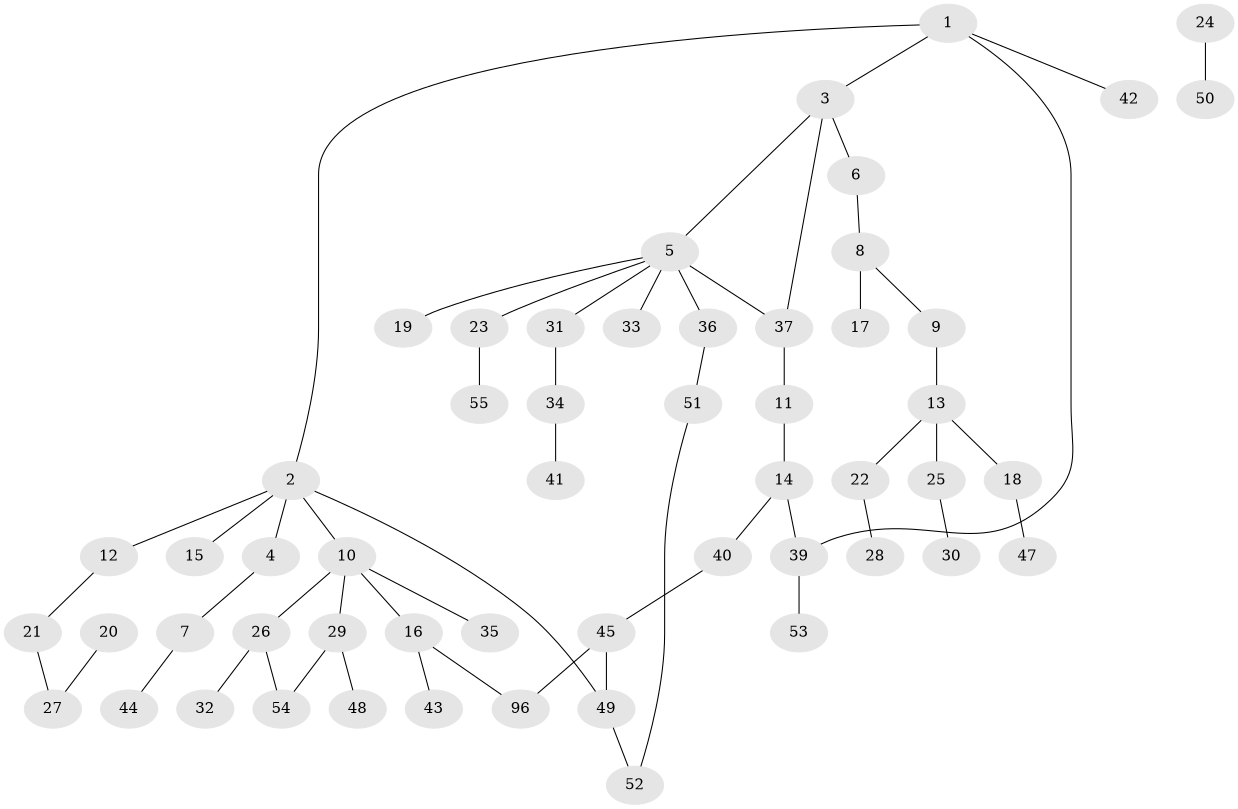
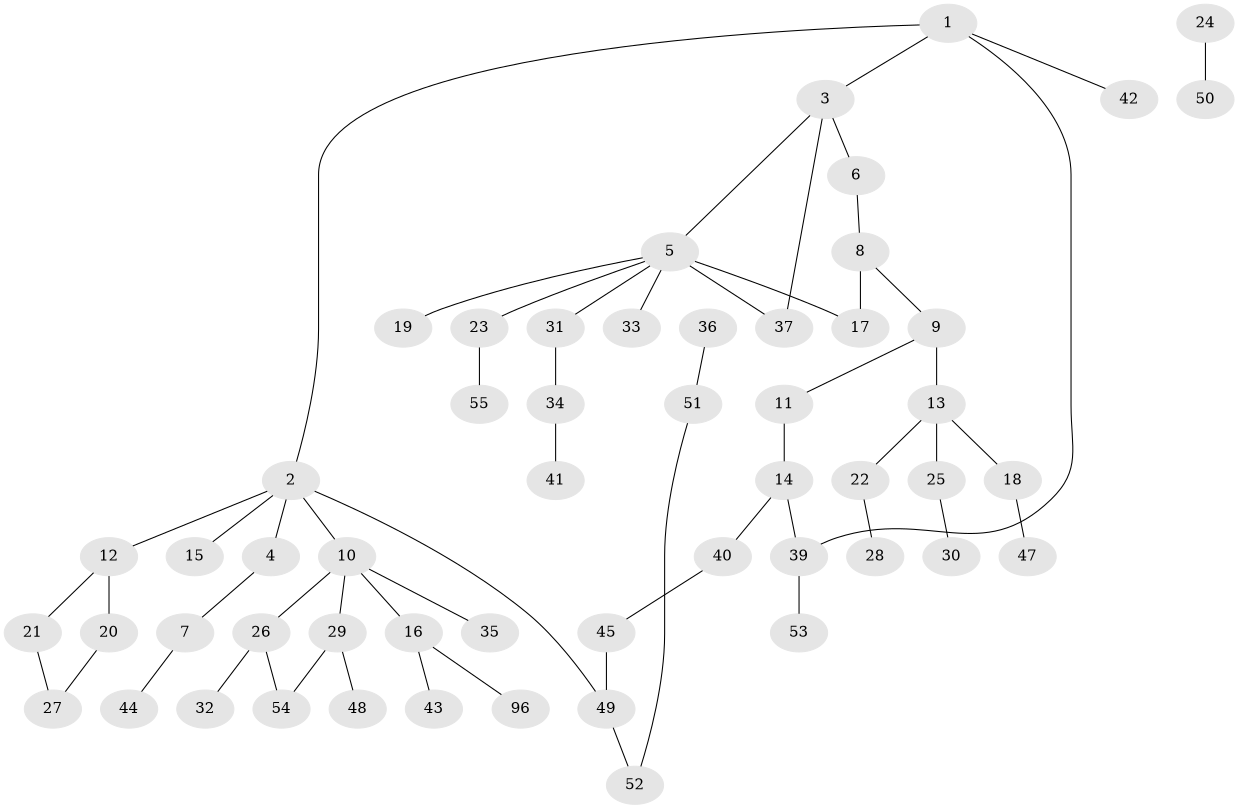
  graph {
    fontname="DejaVu Serif"
    node [color=gray90 fontname="DejaVu Serif" style=filled]
    edge [fontname="DejaVu Serif"]
    1
    2
    3
    39
    42
    4
    10
    12
    15
    49
    5
    6
    37
    53
    7
    16
    26
    29
    35
    20
    21
    52
    19
    23
    31
    33
    36
    8
    24
    50
    44
    55
    34
    51
    9
    17
    11
    13
    14
    18
    22
    25
    43
    n44 [label=96]
    32
    54
    48
    40
    27
    47
    28
    30
    45
    41
    1 -- 2
    1 -- 3
    1 -- 39
    1 -- 42
    2 -- 4
    2 -- 10
    2 -- 12
    2 -- 15
    2 -- 49
    3 -- 5
    3 -- 6
    3 -- 37
    39 -- 53
    4 -- 7
    10 -- 16
    10 -- 26
    10 -- 29
    10 -- 35
+   12 -- 20
    12 -- 21
    49 -- 52
    5 -- 37
    5 -- 19
    5 -- 23
    5 -- 31
    5 -- 33
-   5 -- 36
+   5 -- 17
    6 -- 8
    7 -- 44
    16 -- 43
    16 -- n44
    26 -- 32
    26 -- 54
    29 -- 54
    29 -- 48
    20 -- 27
    21 -- 27
    23 -- 55
    31 -- 34
    36 -- 51
    8 -- 9
    8 -- 17
    24 -- 50
    34 -- 41
    51 -- 52
-   37 -- 11
+   9 -- 11
    9 -- 13
    11 -- 14
    13 -- 18
    13 -- 22
    13 -- 25
    14 -- 39
    14 -- 40
    18 -- 47
    22 -- 28
    25 -- 30
    40 -- 45
    45 -- 49
-   45 -- n44
  }
